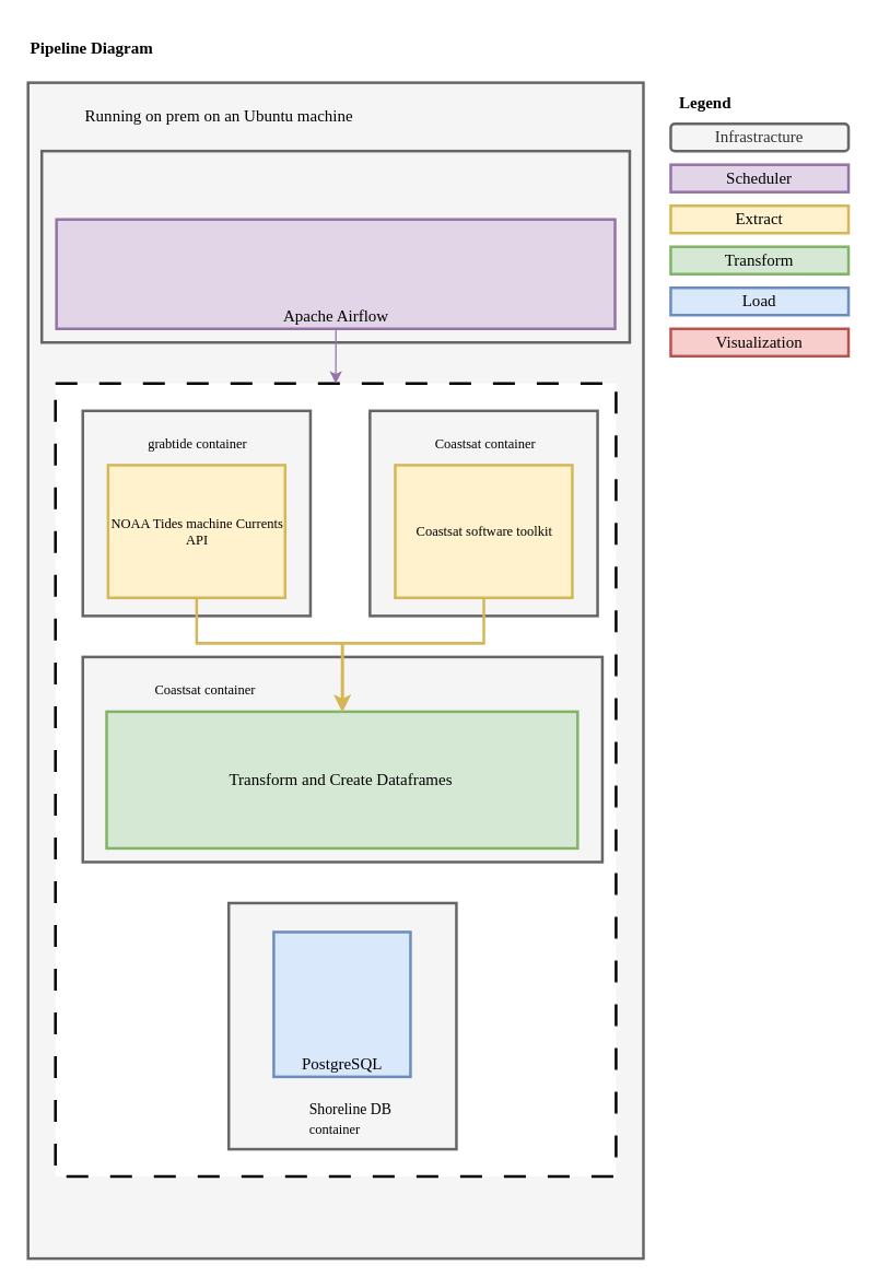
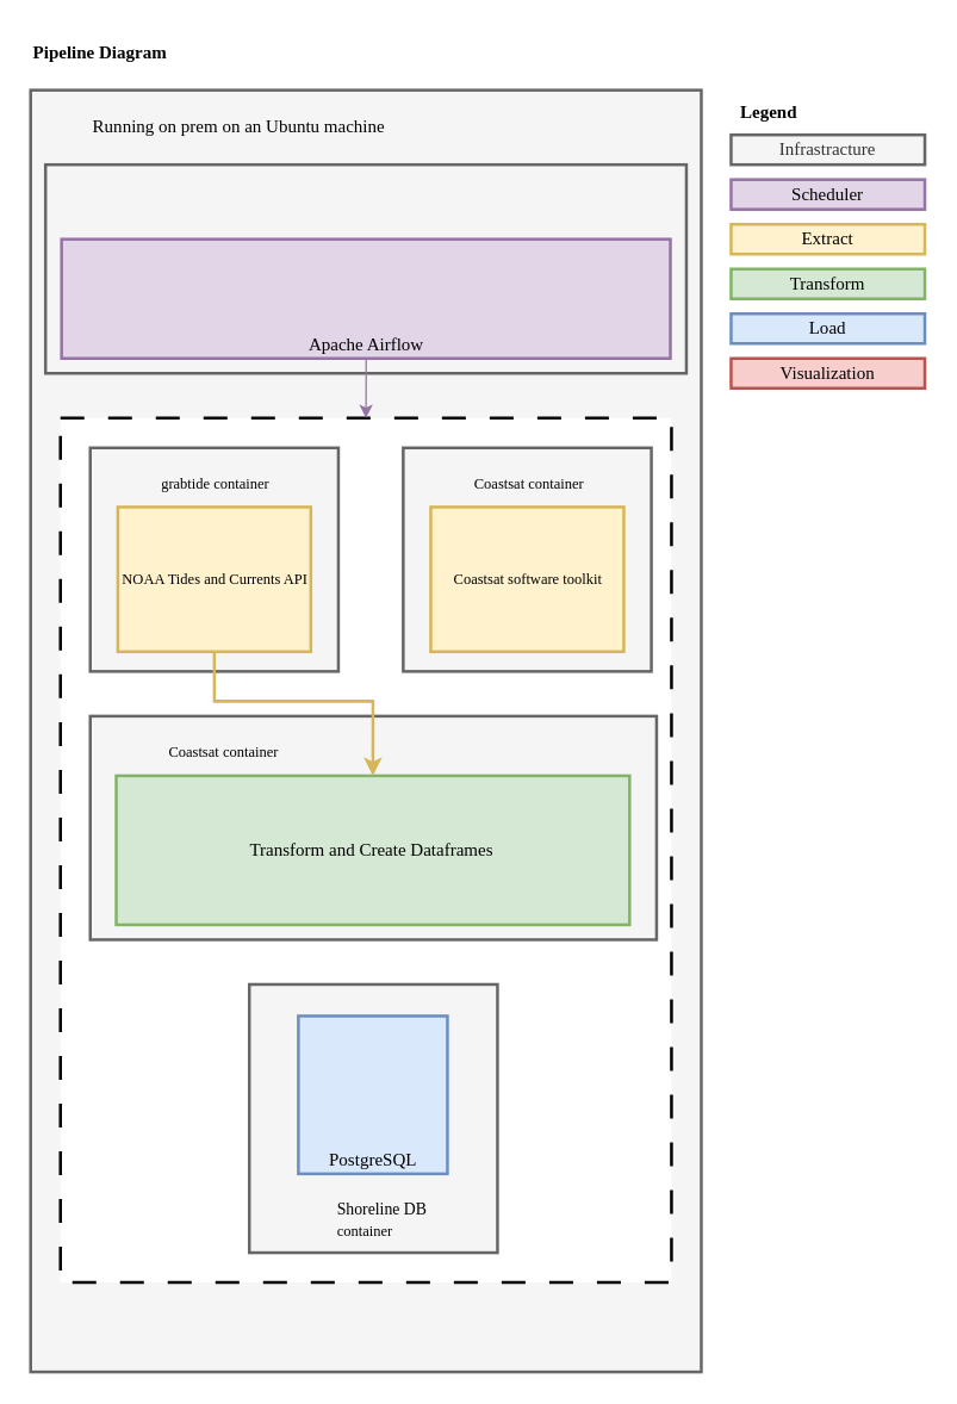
  <mxCell id="0" />
  <mxCell id="1" parent="0" />
  <mxCell id="2" value="&lt;b&gt;&lt;font face=&quot;Roboto Mono&quot; data-font-src=&quot;https://fonts.googleapis.com/css?family=Roboto+Mono&quot;&gt;Pipeline Diagram&lt;br&gt;&lt;/font&gt;&lt;/b&gt;" style="text;html=1;align=left;verticalAlign=middle;whiteSpace=wrap;rounded=0;" parent="1" vertex="1"><mxGeometry x="20" y="20" width="140" height="30" as="geometry" /></mxCell>
  <mxCell id="3" value="" style="rounded=0;whiteSpace=wrap;html=1;fontFamily=Roboto Mono;fontSource=https%3A%2F%2Ffonts.googleapis.com%2Fcss%3Ffamily%3DRoboto%2BMono;strokeWidth=2;fillColor=#f5f5f5;fontColor=#333333;strokeColor=#666666;align=left;horizontal=1;verticalAlign=top;" parent="1" vertex="1"><mxGeometry x="20" y="60" width="450" height="860" as="geometry" /></mxCell>
  <mxCell id="4" value="&lt;div&gt;Running on prem on an Ubuntu machine&lt;br&gt;&lt;/div&gt;" style="text;html=1;align=left;verticalAlign=middle;resizable=0;points=[];autosize=1;strokeColor=none;fillColor=none;fontFamily=Roboto Mono;fontSource=https%3A%2F%2Ffonts.googleapis.com%2Fcss%3Ffamily%3DRoboto%2BMono;" parent="1" vertex="1"><mxGeometry x="60" y="70" width="280" height="30" as="geometry" /></mxCell>
  <mxCell id="5" value="" style="shape=image;imageAspect=0;aspect=fixed;verticalLabelPosition=bottom;verticalAlign=top;image=https://cdn.jsdelivr.net/gh/devicons/devicon@latest/icons/ubuntu/ubuntu-original.svg;" parent="1" vertex="1"><mxGeometry x="30" y="70" width="30" height="30" as="geometry" /></mxCell>
  <mxCell id="6" value="" style="rounded=0;whiteSpace=wrap;html=1;fontFamily=Roboto Mono;fontSource=https%3A%2F%2Ffonts.googleapis.com%2Fcss%3Ffamily%3DRoboto%2BMono;strokeWidth=2;align=left;horizontal=1;verticalAlign=top;dashed=1;dashPattern=8 8;" parent="1" vertex="1"><mxGeometry x="40" y="280" width="410" height="580" as="geometry" /></mxCell>
  <mxCell id="7" value="" style="group;verticalAlign=middle;" parent="1" vertex="1" connectable="0"><mxGeometry x="30" y="110" width="430" height="140" as="geometry" /></mxCell>
  <mxCell id="8" value="" style="group" parent="7" vertex="1" connectable="0"><mxGeometry width="430.0" height="140" as="geometry" /></mxCell>
  <mxCell id="9" value="" style="rounded=0;whiteSpace=wrap;html=1;fontFamily=Roboto Mono;fontSource=https%3A%2F%2Ffonts.googleapis.com%2Fcss%3Ffamily%3DRoboto%2BMono;strokeWidth=2;fillColor=#f5f5f5;fontColor=#333333;strokeColor=#666666;" parent="8" vertex="1"><mxGeometry width="430.0" height="140" as="geometry" /></mxCell>
  <mxCell id="10" value="" style="shape=image;imageAspect=0;aspect=fixed;verticalLabelPosition=bottom;verticalAlign=top;image=https://cdn.jsdelivr.net/gh/devicons/devicon@latest/icons/docker/docker-plain.svg;" parent="8" vertex="1"><mxGeometry x="21.5" y="10" width="30" height="30" as="geometry" /></mxCell>
  <mxCell id="11" value="" style="group" parent="7" vertex="1" connectable="0"><mxGeometry x="10.75" y="50" width="408.5" height="80" as="geometry" /></mxCell>
  <mxCell id="12" value="&lt;div&gt;Apache Airflow&lt;br&gt;&lt;/div&gt;" style="rounded=0;whiteSpace=wrap;html=1;fontFamily=Roboto Mono;fontSource=https%3A%2F%2Ffonts.googleapis.com%2Fcss%3Ffamily%3DRoboto%2BMono;strokeWidth=2;fillColor=#e1d5e7;strokeColor=#9673a6;verticalAlign=bottom;" parent="11" vertex="1"><mxGeometry width="408.5" height="80" as="geometry" /></mxCell>
  <mxCell id="13" value="" style="shape=image;imageAspect=0;aspect=fixed;verticalLabelPosition=bottom;verticalAlign=top;image=https://cdn.jsdelivr.net/gh/devicons/devicon@latest/icons/apacheairflow/apacheairflow-original.svg;" parent="11" vertex="1"><mxGeometry x="182.75" y="10" width="40" height="40" as="geometry" /></mxCell>
  <mxCell id="14" style="edgeStyle=orthogonalEdgeStyle;rounded=0;orthogonalLoop=1;jettySize=auto;html=1;fillColor=#e1d5e7;strokeColor=#9673a6;" parent="1" source="12" target="6" edge="1"><mxGeometry relative="1" as="geometry" /></mxCell>
  <mxCell id="15" value="" style="group" parent="1" vertex="1" connectable="0"><mxGeometry x="60" y="300" width="176.25" height="150" as="geometry" /></mxCell>
  <mxCell id="16" value="" style="rounded=0;whiteSpace=wrap;html=1;fontFamily=Roboto Mono;fontSource=https%3A%2F%2Ffonts.googleapis.com%2Fcss%3Ffamily%3DRoboto%2BMono;strokeWidth=2;fillColor=#f5f5f5;fontColor=#333333;strokeColor=#666666;" parent="15" vertex="1"><mxGeometry width="166.5" height="150" as="geometry" /></mxCell>
- <mxCell id="17" value="NOAA Tides machine Currents API" style="rounded=0;whiteSpace=wrap;html=1;fontFamily=Roboto Mono;fontSource=https%3A%2F%2Ffonts.googleapis.com%2Fcss%3Ffamily%3DRoboto%2BMono;strokeWidth=2;fillColor=#fff2cc;strokeColor=#d6b656;fontSize=10;" parent="15" vertex="1"><mxGeometry x="18.5" y="39.706" width="129.5" height="97.059" as="geometry" /></mxCell>
+ <mxCell id="17" value="NOAA Tides and Currents API" style="rounded=0;whiteSpace=wrap;html=1;fontFamily=Roboto Mono;fontSource=https%3A%2F%2Ffonts.googleapis.com%2Fcss%3Ffamily%3DRoboto%2BMono;strokeWidth=2;fillColor=#fff2cc;strokeColor=#d6b656;fontSize=10;" parent="15" vertex="1"><mxGeometry x="18.5" y="39.706" width="129.5" height="97.059" as="geometry" /></mxCell>
  <mxCell id="18" value="" style="shape=image;imageAspect=0;aspect=fixed;verticalLabelPosition=bottom;verticalAlign=top;image=https://cdn.jsdelivr.net/gh/devicons/devicon@latest/icons/docker/docker-plain.svg;" parent="15" vertex="1"><mxGeometry x="9.25" y="8.824" width="26.471" height="26.471" as="geometry" /></mxCell>
  <mxCell id="19" value="&lt;font style=&quot;font-size: 10px;&quot;&gt;grabtide container&lt;/font&gt;" style="text;html=1;align=left;verticalAlign=middle;resizable=0;points=[];autosize=1;strokeColor=none;fillColor=none;fontFamily=Roboto Mono;fontSource=https%3A%2F%2Ffonts.googleapis.com%2Fcss%3Ffamily%3DRoboto%2BMono;fontSize=11;" parent="15" vertex="1"><mxGeometry x="46.25" y="8.824" width="130" height="30" as="geometry" /></mxCell>
  <mxCell id="20" value="" style="group" parent="1" vertex="1" connectable="0"><mxGeometry x="270" y="300" width="176.25" height="150" as="geometry" /></mxCell>
  <mxCell id="21" value="" style="group" parent="20" vertex="1" connectable="0"><mxGeometry width="176.25" height="150" as="geometry" /></mxCell>
  <mxCell id="22" value="" style="rounded=0;whiteSpace=wrap;html=1;fontFamily=Roboto Mono;fontSource=https%3A%2F%2Ffonts.googleapis.com%2Fcss%3Ffamily%3DRoboto%2BMono;strokeWidth=2;fillColor=#f5f5f5;fontColor=#333333;strokeColor=#666666;" parent="21" vertex="1"><mxGeometry width="166.5" height="150" as="geometry" /></mxCell>
  <mxCell id="23" value="Coastsat software toolkit" style="rounded=0;whiteSpace=wrap;html=1;fontFamily=Roboto Mono;fontSource=https%3A%2F%2Ffonts.googleapis.com%2Fcss%3Ffamily%3DRoboto%2BMono;strokeWidth=2;fillColor=#fff2cc;strokeColor=#d6b656;fontSize=10;" parent="21" vertex="1"><mxGeometry x="18.5" y="39.706" width="129.5" height="97.059" as="geometry" /></mxCell>
  <mxCell id="24" value="" style="shape=image;imageAspect=0;aspect=fixed;verticalLabelPosition=bottom;verticalAlign=top;image=https://cdn.jsdelivr.net/gh/devicons/devicon@latest/icons/docker/docker-plain.svg;" parent="21" vertex="1"><mxGeometry x="9.25" y="8.824" width="26.471" height="26.471" as="geometry" /></mxCell>
  <mxCell id="25" value="&lt;font style=&quot;font-size: 10px;&quot;&gt;Coastsat container&lt;/font&gt;" style="text;html=1;align=left;verticalAlign=middle;resizable=0;points=[];autosize=1;strokeColor=none;fillColor=none;fontFamily=Roboto Mono;fontSource=https%3A%2F%2Ffonts.googleapis.com%2Fcss%3Ffamily%3DRoboto%2BMono;fontSize=11;" parent="21" vertex="1"><mxGeometry x="46.25" y="8.824" width="130" height="30" as="geometry" /></mxCell>
  <mxCell id="26" value="" style="group" parent="1" vertex="1" connectable="0"><mxGeometry x="60" y="480" width="380" height="190.0" as="geometry" /></mxCell>
  <mxCell id="27" value="" style="rounded=0;whiteSpace=wrap;html=1;fontFamily=Roboto Mono;fontSource=https%3A%2F%2Ffonts.googleapis.com%2Fcss%3Ffamily%3DRoboto%2BMono;strokeWidth=2;fillColor=#f5f5f5;fontColor=#333333;strokeColor=#666666;" parent="26" vertex="1"><mxGeometry width="380" height="150" as="geometry" /></mxCell>
  <mxCell id="28" value="" style="group" parent="26" vertex="1" connectable="0"><mxGeometry x="17.417" y="8.824" width="344.488" height="181.176" as="geometry" /></mxCell>
  <mxCell id="29" value="" style="shape=image;imageAspect=0;aspect=fixed;verticalLabelPosition=bottom;verticalAlign=top;image=https://cdn.jsdelivr.net/gh/devicons/devicon@latest/icons/docker/docker-plain.svg;" parent="28" vertex="1"><mxGeometry width="23.95" height="23.95" as="geometry" /></mxCell>
  <mxCell id="30" value="&lt;font style=&quot;font-size: 10px;&quot;&gt;Coastsat container&lt;/font&gt;" style="text;html=1;align=left;verticalAlign=middle;resizable=0;points=[];autosize=1;strokeColor=none;fillColor=none;fontFamily=Roboto Mono;fontSource=https%3A%2F%2Ffonts.googleapis.com%2Fcss%3Ffamily%3DRoboto%2BMono;fontSize=11;" parent="28" vertex="1"><mxGeometry x="33.476" width="130" height="30" as="geometry" /></mxCell>
  <mxCell id="31" value="Transform and Create Dataframes" style="rounded=0;whiteSpace=wrap;html=1;fontFamily=Roboto Mono;fontSource=https%3A%2F%2Ffonts.googleapis.com%2Fcss%3Ffamily%3DRoboto%2BMono;strokeWidth=2;fillColor=#d5e8d4;strokeColor=#82b366;" parent="28" vertex="1"><mxGeometry y="31.176" width="344.488" height="100" as="geometry" /></mxCell>
  <mxCell id="32" style="edgeStyle=orthogonalEdgeStyle;rounded=0;orthogonalLoop=1;jettySize=auto;html=1;exitX=0.5;exitY=1;exitDx=0;exitDy=0;entryX=0.5;entryY=0;entryDx=0;entryDy=0;fillColor=#fff2cc;strokeColor=#d6b656;strokeWidth=2;" parent="1" source="17" target="31" edge="1"><mxGeometry relative="1" as="geometry"><Array as="points"><mxPoint x="143" y="470" /><mxPoint x="250" y="470" /></Array></mxGeometry></mxCell>
- <mxCell id="33" style="edgeStyle=orthogonalEdgeStyle;rounded=0;orthogonalLoop=1;jettySize=auto;html=1;fillColor=#fff2cc;strokeColor=#d6b656;strokeWidth=2;" parent="1" source="23" target="31" edge="1"><mxGeometry relative="1" as="geometry"><Array as="points"><mxPoint x="353" y="470" /><mxPoint x="250" y="470" /></Array></mxGeometry></mxCell>
  <mxCell id="34" value="" style="group" parent="1" vertex="1" connectable="0"><mxGeometry x="166.75" y="660" width="166.5" height="180" as="geometry" /></mxCell>
  <mxCell id="35" value="" style="rounded=0;whiteSpace=wrap;html=1;fontFamily=Roboto Mono;fontSource=https%3A%2F%2Ffonts.googleapis.com%2Fcss%3Ffamily%3DRoboto%2BMono;strokeWidth=2;fillColor=#f5f5f5;fontColor=#333333;strokeColor=#666666;" parent="34" vertex="1"><mxGeometry width="166.5" height="180" as="geometry" /></mxCell>
  <mxCell id="36" value="" style="group" parent="34" vertex="1" connectable="0"><mxGeometry x="32.91" y="21.176" width="100" height="105.882" as="geometry" /></mxCell>
  <mxCell id="37" value="PostgreSQL" style="rounded=0;whiteSpace=wrap;html=1;fontFamily=Roboto Mono;fontSource=https%3A%2F%2Ffonts.googleapis.com%2Fcss%3Ffamily%3DRoboto%2BMono;strokeWidth=2;fillColor=#dae8fc;strokeColor=#6c8ebf;verticalAlign=bottom;" parent="36" vertex="1"><mxGeometry width="100" height="105.882" as="geometry" /></mxCell>
  <mxCell id="38" value="" style="shape=image;imageAspect=0;aspect=fixed;verticalLabelPosition=bottom;verticalAlign=top;image=https://cdn.jsdelivr.net/gh/devicons/devicon@latest/icons/postgresql/postgresql-plain.svg;" parent="36" vertex="1"><mxGeometry x="25" y="26.471" width="50" height="50" as="geometry" /></mxCell>
  <mxCell id="39" value="" style="shape=image;imageAspect=0;aspect=fixed;verticalLabelPosition=bottom;verticalAlign=top;image=https://cdn.jsdelivr.net/gh/devicons/devicon@latest/icons/docker/docker-plain.svg;" parent="34" vertex="1"><mxGeometry x="20" y="142.945" width="26.471" height="26.471" as="geometry" /></mxCell>
  <mxCell id="40" value="Shoreline DB&lt;font style=&quot;font-size: 10px;&quot;&gt; &lt;br&gt;container&lt;/font&gt;" style="text;html=1;align=left;verticalAlign=middle;resizable=0;points=[];autosize=1;strokeColor=none;fillColor=none;fontFamily=Roboto Mono;fontSource=https%3A%2F%2Ffonts.googleapis.com%2Fcss%3Ffamily%3DRoboto%2BMono;fontSize=11;" parent="34" vertex="1"><mxGeometry x="57" y="137.651" width="100" height="40" as="geometry" /></mxCell>
  <mxCell id="41" value="" style="group" parent="1" vertex="1" connectable="0"><mxGeometry x="480" y="60" width="140" height="200" as="geometry" /></mxCell>
  <mxCell id="42" value="Legend" style="text;html=1;align=center;verticalAlign=middle;resizable=0;points=[];autosize=1;strokeColor=none;fillColor=none;fontFamily=Roboto Mono;fontSource=https%3A%2F%2Ffonts.googleapis.com%2Fcss%3Ffamily%3DRoboto%2BMono;fontStyle=1" parent="41" vertex="1"><mxGeometry width="70" height="30" as="geometry" /></mxCell>
- <mxCell id="43" value="&lt;div&gt;Infrastracture&lt;/div&gt;" style="whiteSpace=wrap;html=1;fontFamily=Roboto Mono;fontSource=https%3A%2F%2Ffonts.googleapis.com%2Fcss%3Ffamily%3DRoboto%2BMono;strokeWidth=2;fillColor=#f5f5f5;fontColor=#333333;strokeColor=#666666;rounded=1;" parent="41" vertex="1"><mxGeometry x="10" y="30" width="130" height="20" as="geometry" /></mxCell>
+ <mxCell id="43" value="&lt;div&gt;Infrastracture&lt;/div&gt;" style="rounded=0;whiteSpace=wrap;html=1;fontFamily=Roboto Mono;fontSource=https%3A%2F%2Ffonts.googleapis.com%2Fcss%3Ffamily%3DRoboto%2BMono;strokeWidth=2;fillColor=#f5f5f5;fontColor=#333333;strokeColor=#666666;" parent="41" vertex="1"><mxGeometry x="10" y="30" width="130" height="20" as="geometry" /></mxCell>
  <mxCell id="44" value="&lt;div&gt;Scheduler&lt;/div&gt;" style="rounded=0;whiteSpace=wrap;html=1;fontFamily=Roboto Mono;fontSource=https%3A%2F%2Ffonts.googleapis.com%2Fcss%3Ffamily%3DRoboto%2BMono;strokeWidth=2;fillColor=#e1d5e7;strokeColor=#9673a6;" parent="41" vertex="1"><mxGeometry x="10" y="60" width="130" height="20" as="geometry" /></mxCell>
  <mxCell id="45" value="Extract" style="rounded=0;whiteSpace=wrap;html=1;fontFamily=Roboto Mono;fontSource=https%3A%2F%2Ffonts.googleapis.com%2Fcss%3Ffamily%3DRoboto%2BMono;strokeWidth=2;fillColor=#fff2cc;strokeColor=#d6b656;" parent="41" vertex="1"><mxGeometry x="10" y="90" width="130" height="20" as="geometry" /></mxCell>
  <mxCell id="46" value="&lt;div&gt;Visualization&lt;/div&gt;" style="rounded=0;whiteSpace=wrap;html=1;fontFamily=Roboto Mono;fontSource=https%3A%2F%2Ffonts.googleapis.com%2Fcss%3Ffamily%3DRoboto%2BMono;strokeWidth=2;fillColor=#f8cecc;strokeColor=#b85450;" parent="41" vertex="1"><mxGeometry x="10" y="180" width="130" height="20" as="geometry" /></mxCell>
  <mxCell id="47" value="&lt;div&gt;Load&lt;/div&gt;" style="rounded=0;whiteSpace=wrap;html=1;fontFamily=Roboto Mono;fontSource=https%3A%2F%2Ffonts.googleapis.com%2Fcss%3Ffamily%3DRoboto%2BMono;strokeWidth=2;fillColor=#dae8fc;strokeColor=#6c8ebf;" parent="41" vertex="1"><mxGeometry x="10" y="150" width="130" height="20" as="geometry" /></mxCell>
  <mxCell id="48" value="Transform" style="rounded=0;whiteSpace=wrap;html=1;fontFamily=Roboto Mono;fontSource=https%3A%2F%2Ffonts.googleapis.com%2Fcss%3Ffamily%3DRoboto%2BMono;strokeWidth=2;fillColor=#d5e8d4;strokeColor=#82b366;" parent="41" vertex="1"><mxGeometry x="10" y="120" width="130" height="20" as="geometry" /></mxCell>
